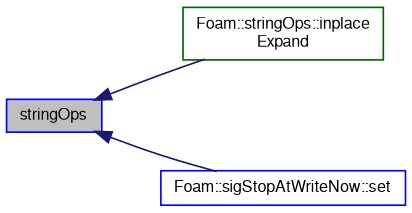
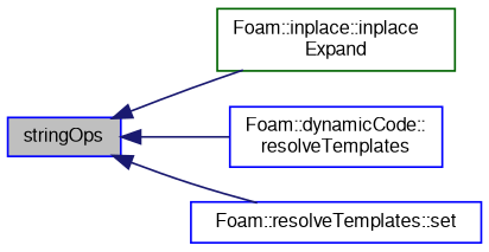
  digraph {
    rankdir=LR
    node [color=blue fontname=FreeSans fontsize=10 shape=record]
    edge [color=midnightblue dir=back fontname=FreeSans fontsize=10 labelfontname=FreeSans labelfontsize=10 style=solid]
    n1 [fillcolor=grey75 fontcolor=black height=0.2 label=stringOps style=filled width=0.4]
-   n2 [color=darkgreen height=0.2 label="Foam::stringOps::inplace\lExpand" width=0.4]
-   n4 [height=0.2 label="Foam::sigStopAtWriteNow::set" width=0.4]
+   n2 [color=darkgreen height=0.2 label="Foam::inplace::inplace\lExpand" width=0.4]
+   n3 [height=0.2 label="Foam::dynamicCode::\lresolveTemplates" width=0.4]
+   n4 [height=0.2 label="Foam::resolveTemplates::set" width=0.4]
    n1 -> n2
+   n1 -> n3
    n1 -> n4
  }
